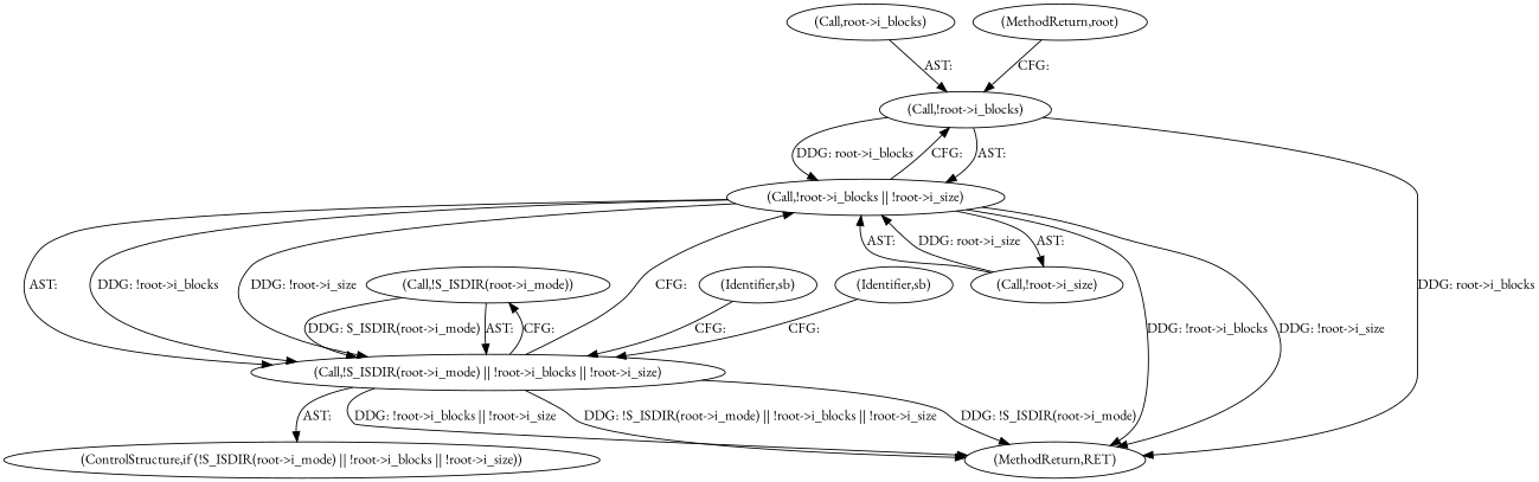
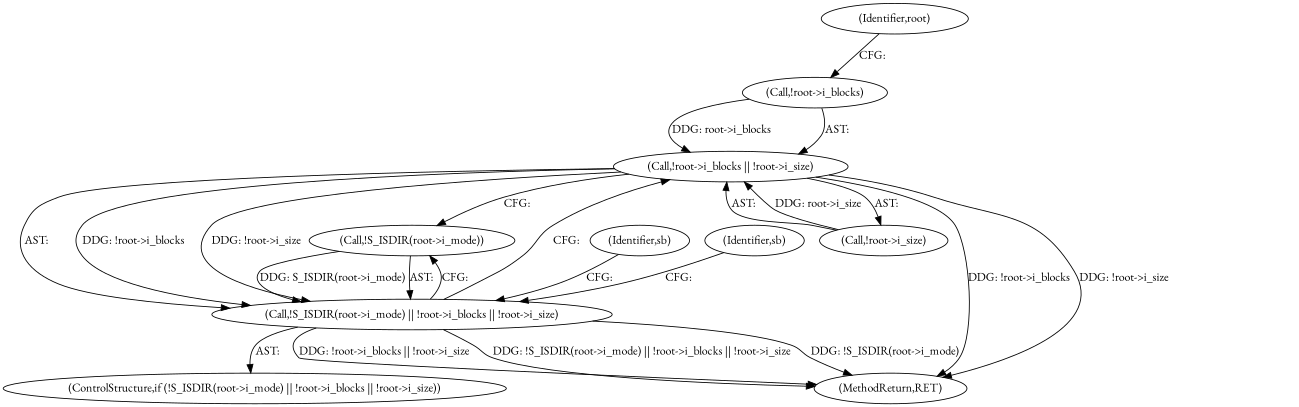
  digraph {
    fontname="EB Garamond"
    node [fontname="EB Garamond"]
    edge [fontname="EB Garamond"]
    n1 [label="(Call,!root->i_blocks)"]
    n2 [label="(Call,!root->i_blocks || !root->i_size)"]
    n3 [label="(MethodReturn,RET)"]
    n4 [label="(Call,!S_ISDIR(root->i_mode) || !root->i_blocks || !root->i_size)"]
    n5 [label="(Call,!root->i_size)"]
-   n6 [label="(Call,root->i_blocks)"]
    n7 [label="(Call,!S_ISDIR(root->i_mode))"]
    n8 [label="(ControlStructure,if (!S_ISDIR(root->i_mode) || !root->i_blocks || !root->i_size))"]
    n9 [label="(Identifier,sb)"]
-   n10 [label="(MethodReturn,root)"]
+   n10 [label="(Identifier,root)"]
    n11 [label="(Identifier,sb)"]
    n1 -> n2 [label="AST: "]
    n1 -> n2 [label="DDG: root->i_blocks"]
-   n1 -> n3 [label="DDG: root->i_blocks"]
-   n2 -> n1 [label="CFG: "]
+   n2 -> n7 [label="CFG: "]
    n2 -> n3 [label="DDG: !root->i_blocks"]
    n2 -> n3 [label="DDG: !root->i_size"]
    n2 -> n4 [label="AST: "]
    n2 -> n4 [label="DDG: !root->i_blocks"]
    n2 -> n4 [label="DDG: !root->i_size"]
    n2 -> n5 [label="AST: "]
    n4 -> n2 [label="CFG: "]
    n4 -> n3 [label="DDG: !S_ISDIR(root->i_mode) || !root->i_blocks || !root->i_size"]
    n4 -> n3 [label="DDG: !S_ISDIR(root->i_mode)"]
    n4 -> n3 [label="DDG: !root->i_blocks || !root->i_size"]
    n4 -> n7 [label="CFG: "]
    n4 -> n8 [label="AST: "]
    n5 -> n2 [label="AST: "]
    n5 -> n2 [label="DDG: root->i_size"]
-   n6 -> n1 [label="AST: "]
    n7 -> n4 [label="AST: "]
    n7 -> n4 [label="DDG: S_ISDIR(root->i_mode)"]
    n9 -> n4 [label="CFG: "]
    n10 -> n1 [label="CFG: "]
    n11 -> n4 [label="CFG: "]
  }
